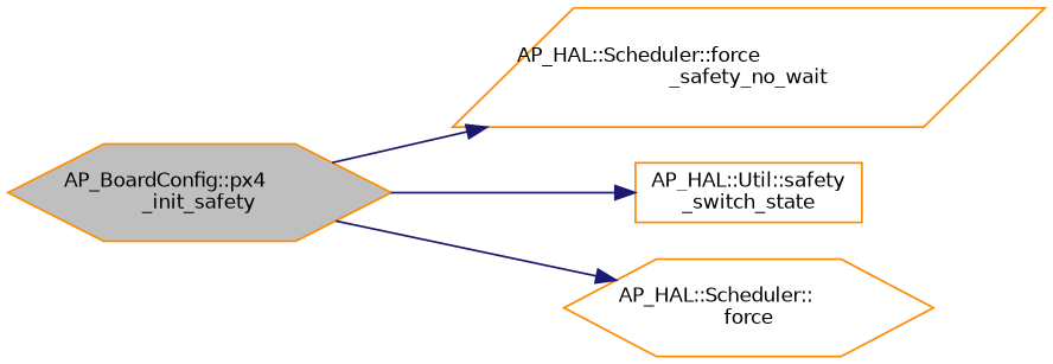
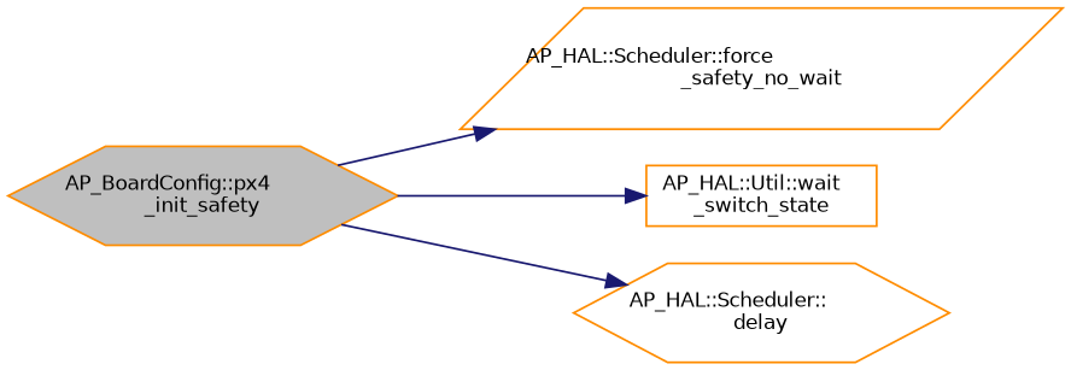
  digraph {
    rankdir=LR
    node [color=darkorange fillcolor=white fontname=Helvetica fontsize=10 shape=hexagon style=filled]
    edge [color=midnightblue fontname=Helvetica fontsize=10 labelfontname=Helvetica labelfontsize=10 style=solid]
    n1 [fillcolor=grey75 fontcolor=black height=0.2 label="AP_BoardConfig::px4\l_init_safety" width=0.4]
    n2 [height=0.2 label="AP_HAL::Scheduler::force\l_safety_no_wait" shape=parallelogram width=0.4]
-   n3 [height=0.2 label="AP_HAL::Util::safety\l_switch_state" shape=box width=0.4]
-   n4 [height=0.2 label="AP_HAL::Scheduler::\lforce" width=0.4]
+   n3 [height=0.2 label="AP_HAL::Util::wait\l_switch_state" shape=box width=0.4]
+   n4 [height=0.2 label="AP_HAL::Scheduler::\ldelay" width=0.4]
    n1 -> n2
    n1 -> n3
    n1 -> n4
  }
